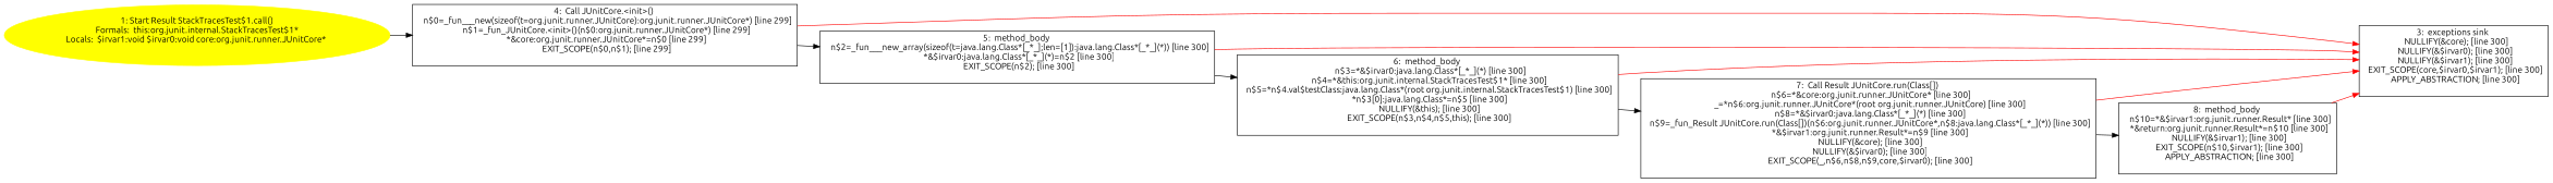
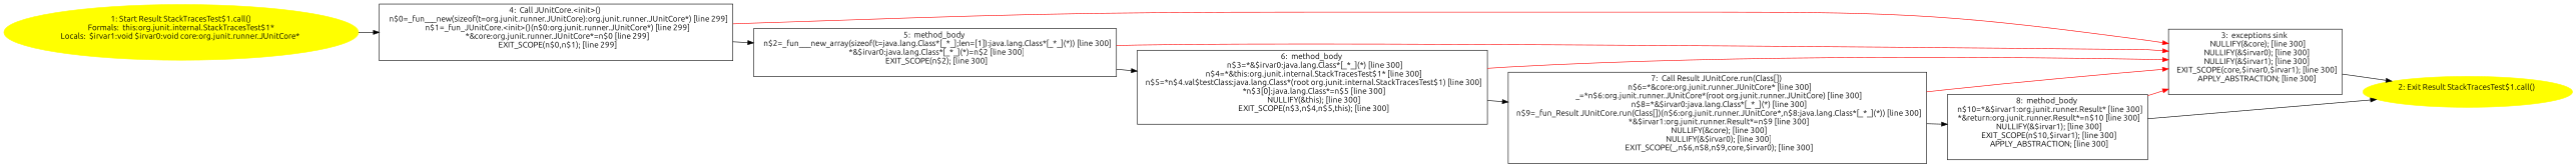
  digraph {
    rankdir=LR
    fontname=Ubuntu
    node [fontname=Ubuntu shape=box]
    edge [fontname=Ubuntu]
    n1 [color=yellow label="1: Start Result StackTracesTest$1.call()\nFormals:  this:org.junit.internal.StackTracesTest$1*\nLocals:  $irvar1:void $irvar0:void core:org.junit.runner.JUnitCore* \n  " style=filled shape=""]
    n2 [label="4:  Call JUnitCore.<init>() \n   n$0=_fun___new(sizeof(t=org.junit.runner.JUnitCore):org.junit.runner.JUnitCore*) [line 299]\n  n$1=_fun_JUnitCore.<init>()(n$0:org.junit.runner.JUnitCore*) [line 299]\n  *&core:org.junit.runner.JUnitCore*=n$0 [line 299]\n  EXIT_SCOPE(n$0,n$1); [line 299]\n "]
    n3 [label="3:  exceptions sink \n   NULLIFY(&core); [line 300]\n  NULLIFY(&$irvar0); [line 300]\n  NULLIFY(&$irvar1); [line 300]\n  EXIT_SCOPE(core,$irvar0,$irvar1); [line 300]\n  APPLY_ABSTRACTION; [line 300]\n "]
    n4 [label="5:  method_body \n   n$2=_fun___new_array(sizeof(t=java.lang.Class*[_*_];len=[1]):java.lang.Class*[_*_](*)) [line 300]\n  *&$irvar0:java.lang.Class*[_*_](*)=n$2 [line 300]\n  EXIT_SCOPE(n$2); [line 300]\n "]
+   n5 [color=yellow label="2: Exit Result StackTracesTest$1.call() \n  " style=filled shape=""]
    n6 [label="6:  method_body \n   n$3=*&$irvar0:java.lang.Class*[_*_](*) [line 300]\n  n$4=*&this:org.junit.internal.StackTracesTest$1* [line 300]\n  n$5=*n$4.val$testClass:java.lang.Class*(root org.junit.internal.StackTracesTest$1) [line 300]\n  *n$3[0]:java.lang.Class*=n$5 [line 300]\n  NULLIFY(&this); [line 300]\n  EXIT_SCOPE(n$3,n$4,n$5,this); [line 300]\n "]
    n7 [label="7:  Call Result JUnitCore.run(Class[]) \n   n$6=*&core:org.junit.runner.JUnitCore* [line 300]\n  _=*n$6:org.junit.runner.JUnitCore*(root org.junit.runner.JUnitCore) [line 300]\n  n$8=*&$irvar0:java.lang.Class*[_*_](*) [line 300]\n  n$9=_fun_Result JUnitCore.run(Class[])(n$6:org.junit.runner.JUnitCore*,n$8:java.lang.Class*[_*_](*)) [line 300]\n  *&$irvar1:org.junit.runner.Result*=n$9 [line 300]\n  NULLIFY(&core); [line 300]\n  NULLIFY(&$irvar0); [line 300]\n  EXIT_SCOPE(_,n$6,n$8,n$9,core,$irvar0); [line 300]\n "]
    n8 [label="8:  method_body \n   n$10=*&$irvar1:org.junit.runner.Result* [line 300]\n  *&return:org.junit.runner.Result*=n$10 [line 300]\n  NULLIFY(&$irvar1); [line 300]\n  EXIT_SCOPE(n$10,$irvar1); [line 300]\n  APPLY_ABSTRACTION; [line 300]\n "]
    n1 -> n2
    n2 -> n3 [color=red]
    n2 -> n4
+   n3 -> n5
    n4 -> n3 [color=red]
    n4 -> n6
    n6 -> n3 [color=red]
    n6 -> n7
    n7 -> n3 [color=red]
    n7 -> n8
    n8 -> n3 [color=red]
+   n8 -> n5
  }
